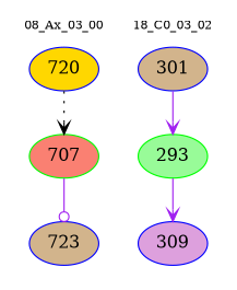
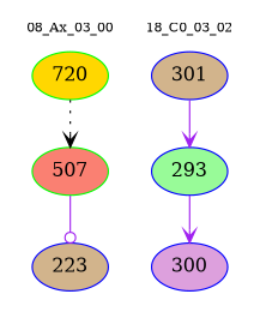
  digraph {
    node [color=green fillcolor=tan style=filled]
    edge [arrowhead=vee color=purple style=solid]
-   n1 [color=blue fillcolor=gold label=720]
-   n2 [fillcolor=salmon label=707]
-   n3 [color=blue label=723]
+   n1 [fillcolor=gold label=720]
+   n2 [fillcolor=salmon label=507]
+   n3 [color=blue label=223]
    n4 [color=blue label=301]
-   n5 [fillcolor=palegreen label=293]
-   n6 [color=blue fillcolor=plum label=309]
+   n5 [color=blue fillcolor=palegreen label=293]
+   n6 [color=blue fillcolor=plum label=300]
    subgraph cluster_1 {
      color=white
      fontsize=10
      label="08_Ax_03_00"
      n1
      n2
      n3
    }
    subgraph cluster_2 {
      color=white
      fontsize=10
      label="18_C0_03_02"
      n4
      n5
      n6
    }
    n1 -> n2 [color=black style=dotted]
    n2 -> n3 [arrowhead=odot]
    n4 -> n5
    n5 -> n6
  }
